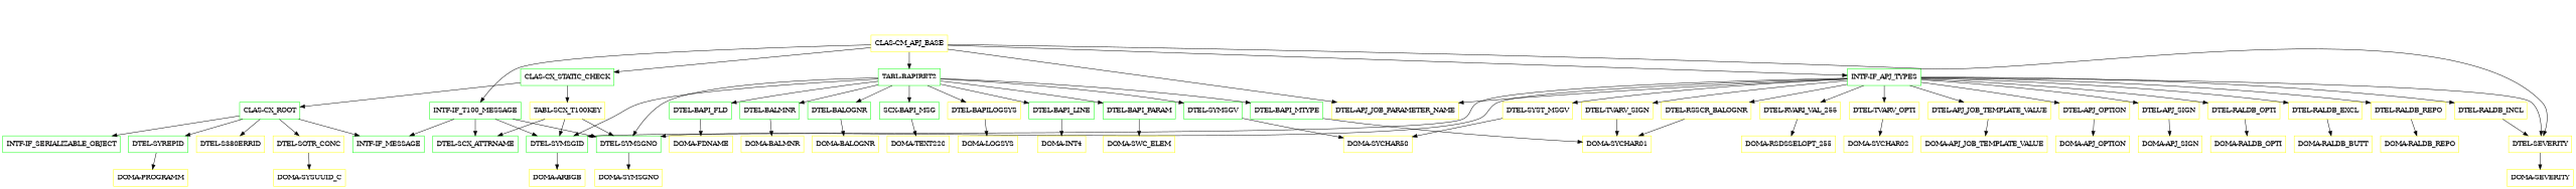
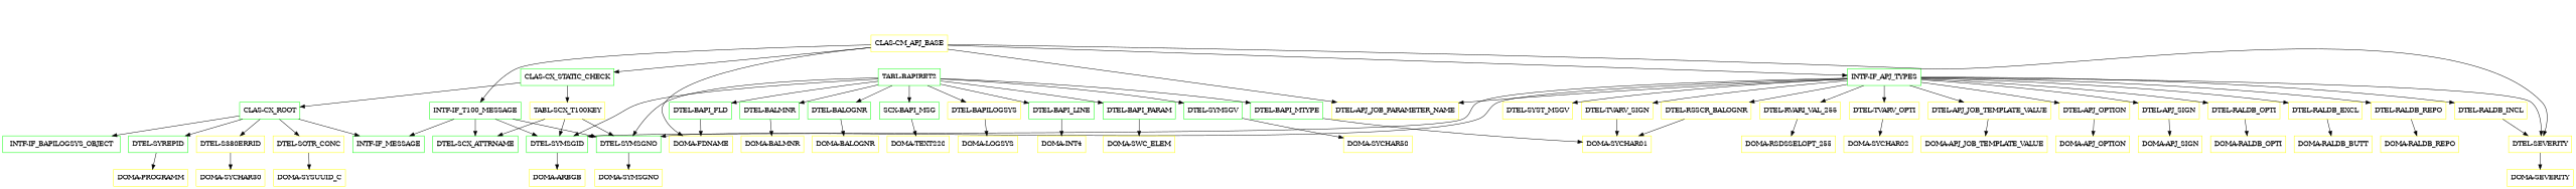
  digraph {
    node [color=yellow shape=box]
    "INTF-IF_APJ_TYPES" [color=green]
    "CLAS-CM_APJ_BASE"
    "DTEL-APJ_JOB_PARAMETER_NAME"
    "DTEL-SEVERITY"
    "INTF-IF_T100_MESSAGE" [color=green]
    "CLAS-CX_STATIC_CHECK" [color=green]
    "TABL-BAPIRET2" [color=green]
    "DTEL-RVARI_VAL_255"
    "DTEL-TVARV_OPTI"
    "DTEL-TVARV_SIGN"
    n11 [label="DTEL-RSSCR_BALOGNR"]
    "DTEL-SYST_MSGV"
    "DTEL-SYMSGNO" [color=green]
    "DTEL-SYMSGID" [color=green]
    "DTEL-APJ_JOB_TEMPLATE_VALUE"
    "DTEL-APJ_OPTION"
    "DTEL-APJ_SIGN"
    "DTEL-RALDB_OPTI"
    "DTEL-RALDB_INCL"
    "DTEL-RALDB_EXCL"
    "DTEL-RALDB_REPO"
    "DOMA-SEVERITY"
    "INTF-IF_MESSAGE" [color=green]
    "DTEL-SCX_ATTRNAME" [color=green]
    "TABL-SCX_T100KEY"
    "CLAS-CX_ROOT" [color=green]
    "DTEL-BAPILOGSYS"
    "DTEL-BAPI_FLD" [color=green]
    "DTEL-BAPI_LINE" [color=green]
    "DTEL-BAPI_PARAM" [color=green]
    "DTEL-SYMSGV" [color=green]
    "DTEL-BALMNR" [color=green]
    "DTEL-BALOGNR" [color=green]
    n34 [color=green label="SCX-BAPI_MSG"]
    "DTEL-BAPI_MTYPE" [color=green]
    "DOMA-RSDSSELOPT_255"
    "DOMA-SYCHAR02"
    "DOMA-SYCHAR01"
    "DOMA-SYCHAR50"
    "DOMA-SYMSGNO"
    "DOMA-ARBGB"
    "DOMA-APJ_JOB_TEMPLATE_VALUE"
    "DOMA-APJ_OPTION"
    "DOMA-APJ_SIGN"
    "DOMA-RALDB_OPTI"
    "DOMA-RALDB_BUTT"
    "DOMA-RALDB_REPO"
-   "INTF-IF_SERIALIZABLE_OBJECT" [color=green]
+   "INTF-IF_SERIALIZABLE_OBJECT" [color=green label="INTF-IF_BAPILOGSYS_OBJECT"]
    "DTEL-SYREPID" [color=green]
    "DTEL-S380ERRID"
    "DTEL-SOTR_CONC"
    "DOMA-PROGRAMM"
+   "DOMA-SYCHAR30"
    "DOMA-SYSUUID_C"
    "DOMA-LOGSYS"
    "DOMA-FDNAME"
    "DOMA-INT4"
    "DOMA-SWC_ELEM"
    "DOMA-BALMNR"
    "DOMA-BALOGNR"
    "DOMA-TEXT220"
    "INTF-IF_APJ_TYPES" -> "DTEL-APJ_JOB_PARAMETER_NAME"
    "INTF-IF_APJ_TYPES" -> "DTEL-SEVERITY"
    "INTF-IF_APJ_TYPES" -> "DTEL-RVARI_VAL_255"
    "INTF-IF_APJ_TYPES" -> "DTEL-TVARV_OPTI"
    "INTF-IF_APJ_TYPES" -> "DTEL-TVARV_SIGN"
    "INTF-IF_APJ_TYPES" -> n11
    "INTF-IF_APJ_TYPES" -> "DTEL-SYST_MSGV"
    "INTF-IF_APJ_TYPES" -> "DTEL-SYMSGNO"
    "INTF-IF_APJ_TYPES" -> "DTEL-SYMSGID"
    "INTF-IF_APJ_TYPES" -> "DTEL-APJ_JOB_TEMPLATE_VALUE"
    "INTF-IF_APJ_TYPES" -> "DTEL-APJ_OPTION"
    "INTF-IF_APJ_TYPES" -> "DTEL-APJ_SIGN"
    "INTF-IF_APJ_TYPES" -> "DTEL-RALDB_OPTI"
    "INTF-IF_APJ_TYPES" -> "DTEL-RALDB_INCL"
    "INTF-IF_APJ_TYPES" -> "DTEL-RALDB_EXCL"
    "INTF-IF_APJ_TYPES" -> "DTEL-RALDB_REPO"
    "CLAS-CM_APJ_BASE" -> "INTF-IF_APJ_TYPES"
    "CLAS-CM_APJ_BASE" -> "DTEL-APJ_JOB_PARAMETER_NAME"
    "CLAS-CM_APJ_BASE" -> "DTEL-SEVERITY"
    "CLAS-CM_APJ_BASE" -> "INTF-IF_T100_MESSAGE"
    "CLAS-CM_APJ_BASE" -> "CLAS-CX_STATIC_CHECK"
-   "CLAS-CM_APJ_BASE" -> "TABL-BAPIRET2"
+   "CLAS-CM_APJ_BASE" -> "DOMA-FDNAME"
    "DTEL-SEVERITY" -> "DOMA-SEVERITY"
    "INTF-IF_T100_MESSAGE" -> "DTEL-SYMSGNO"
    "INTF-IF_T100_MESSAGE" -> "DTEL-SYMSGID"
    "INTF-IF_T100_MESSAGE" -> "INTF-IF_MESSAGE"
    "INTF-IF_T100_MESSAGE" -> "DTEL-SCX_ATTRNAME"
    "CLAS-CX_STATIC_CHECK" -> "TABL-SCX_T100KEY"
    "CLAS-CX_STATIC_CHECK" -> "CLAS-CX_ROOT"
    "TABL-BAPIRET2" -> "DTEL-SYMSGNO"
    "TABL-BAPIRET2" -> "DTEL-SYMSGID"
    "TABL-BAPIRET2" -> "DTEL-BAPILOGSYS"
    "TABL-BAPIRET2" -> "DTEL-BAPI_FLD"
    "TABL-BAPIRET2" -> "DTEL-BAPI_LINE"
    "TABL-BAPIRET2" -> "DTEL-BAPI_PARAM"
    "TABL-BAPIRET2" -> "DTEL-SYMSGV"
    "TABL-BAPIRET2" -> "DTEL-BALMNR"
    "TABL-BAPIRET2" -> "DTEL-BALOGNR"
    "TABL-BAPIRET2" -> n34
    "TABL-BAPIRET2" -> "DTEL-BAPI_MTYPE"
    "DTEL-RVARI_VAL_255" -> "DOMA-RSDSSELOPT_255"
    "DTEL-TVARV_OPTI" -> "DOMA-SYCHAR02"
    "DTEL-TVARV_SIGN" -> "DOMA-SYCHAR01"
    n11 -> "DOMA-SYCHAR01"
-   "DTEL-SYST_MSGV" -> "DOMA-SYCHAR50"
    "DTEL-SYMSGNO" -> "DOMA-SYMSGNO"
    "DTEL-SYMSGID" -> "DOMA-ARBGB"
    "DTEL-APJ_JOB_TEMPLATE_VALUE" -> "DOMA-APJ_JOB_TEMPLATE_VALUE"
    "DTEL-APJ_OPTION" -> "DOMA-APJ_OPTION"
    "DTEL-APJ_SIGN" -> "DOMA-APJ_SIGN"
    "DTEL-RALDB_OPTI" -> "DOMA-RALDB_OPTI"
    "DTEL-RALDB_INCL" -> "DTEL-SEVERITY"
    "DTEL-RALDB_EXCL" -> "DOMA-RALDB_BUTT"
    "DTEL-RALDB_REPO" -> "DOMA-RALDB_REPO"
    "TABL-SCX_T100KEY" -> "DTEL-SYMSGNO"
    "TABL-SCX_T100KEY" -> "DTEL-SYMSGID"
    "TABL-SCX_T100KEY" -> "DTEL-SCX_ATTRNAME"
    "CLAS-CX_ROOT" -> "INTF-IF_MESSAGE"
    "CLAS-CX_ROOT" -> "INTF-IF_SERIALIZABLE_OBJECT"
    "CLAS-CX_ROOT" -> "DTEL-SYREPID"
    "CLAS-CX_ROOT" -> "DTEL-S380ERRID"
    "CLAS-CX_ROOT" -> "DTEL-SOTR_CONC"
    "DTEL-BAPILOGSYS" -> "DOMA-LOGSYS"
    "DTEL-BAPI_FLD" -> "DOMA-FDNAME"
    "DTEL-BAPI_LINE" -> "DOMA-INT4"
    "DTEL-BAPI_PARAM" -> "DOMA-SWC_ELEM"
    "DTEL-SYMSGV" -> "DOMA-SYCHAR50"
    "DTEL-BALMNR" -> "DOMA-BALMNR"
    "DTEL-BALOGNR" -> "DOMA-BALOGNR"
    n34 -> "DOMA-TEXT220"
    "DTEL-BAPI_MTYPE" -> "DOMA-SYCHAR01"
    "DTEL-SYREPID" -> "DOMA-PROGRAMM"
+   "DTEL-S380ERRID" -> "DOMA-SYCHAR30"
    "DTEL-SOTR_CONC" -> "DOMA-SYSUUID_C"
  }
